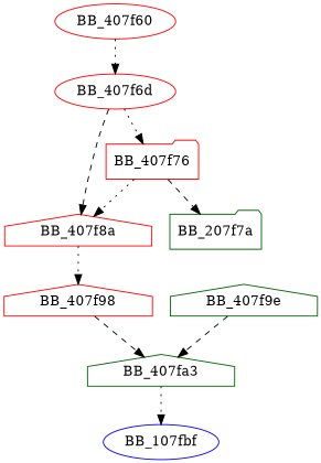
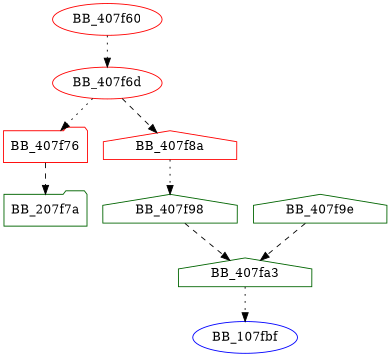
  digraph {
    fontname="DejaVu Serif"
    node [color=red fontname="DejaVu Serif" shape=house]
    edge [fontname="DejaVu Serif" style=dotted]
    BB_407f60 [shape=ellipse]
    BB_407f6d [shape=ellipse]
    BB_407f76 [shape=folder]
    BB_407f8a
    n5 [color=darkgreen label=BB_207f7a shape=folder]
-   BB_407f98
+   BB_407f98 [color=darkgreen]
    BB_407fa3 [color=darkgreen]
    BB_407f9e [color=darkgreen]
    n9 [color=blue label=BB_107fbf shape=ellipse]
    BB_407f60 -> BB_407f6d
    BB_407f6d -> BB_407f76
    BB_407f6d -> BB_407f8a [style=dashed]
-   BB_407f76 -> BB_407f8a
    BB_407f76 -> n5 [style=dashed]
    BB_407f8a -> BB_407f98
    BB_407f98 -> BB_407fa3 [style=dashed]
    BB_407fa3 -> n9
    BB_407f9e -> BB_407fa3 [style=dashed]
  }
